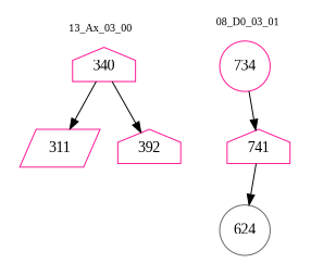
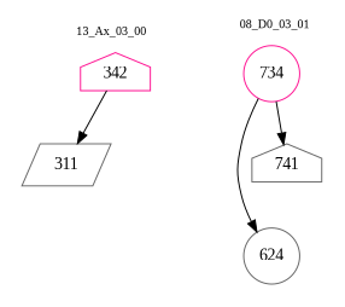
  digraph {
    fontname="Liberation Serif"
    node [color=deeppink fontname="Liberation Serif" shape=house]
    edge [color=black fontname="Liberation Serif"]
-   n1 [label=340]
-   n2 [label=311 shape=parallelogram]
-   n3 [label=392]
+   n1 [label=342]
+   n2 [color=gray40 label=311 shape=parallelogram]
    n4 [label=734 shape=circle]
    n5 [color=gray40 label=624 shape=circle]
-   n6 [label=741]
+   n6 [color=gray40 label=741]
    subgraph cluster_1 {
      color=white
      fontsize=10
      label="13_Ax_03_00"
      n1
      n2
-     n3
    }
    subgraph cluster_2 {
      color=white
      fontsize=10
      label="08_D0_03_01"
      n4
      n5
      n6
    }
    n1 -> n2
-   n1 -> n3
-   n6 -> n5
+   n4 -> n5
    n4 -> n6
  }
